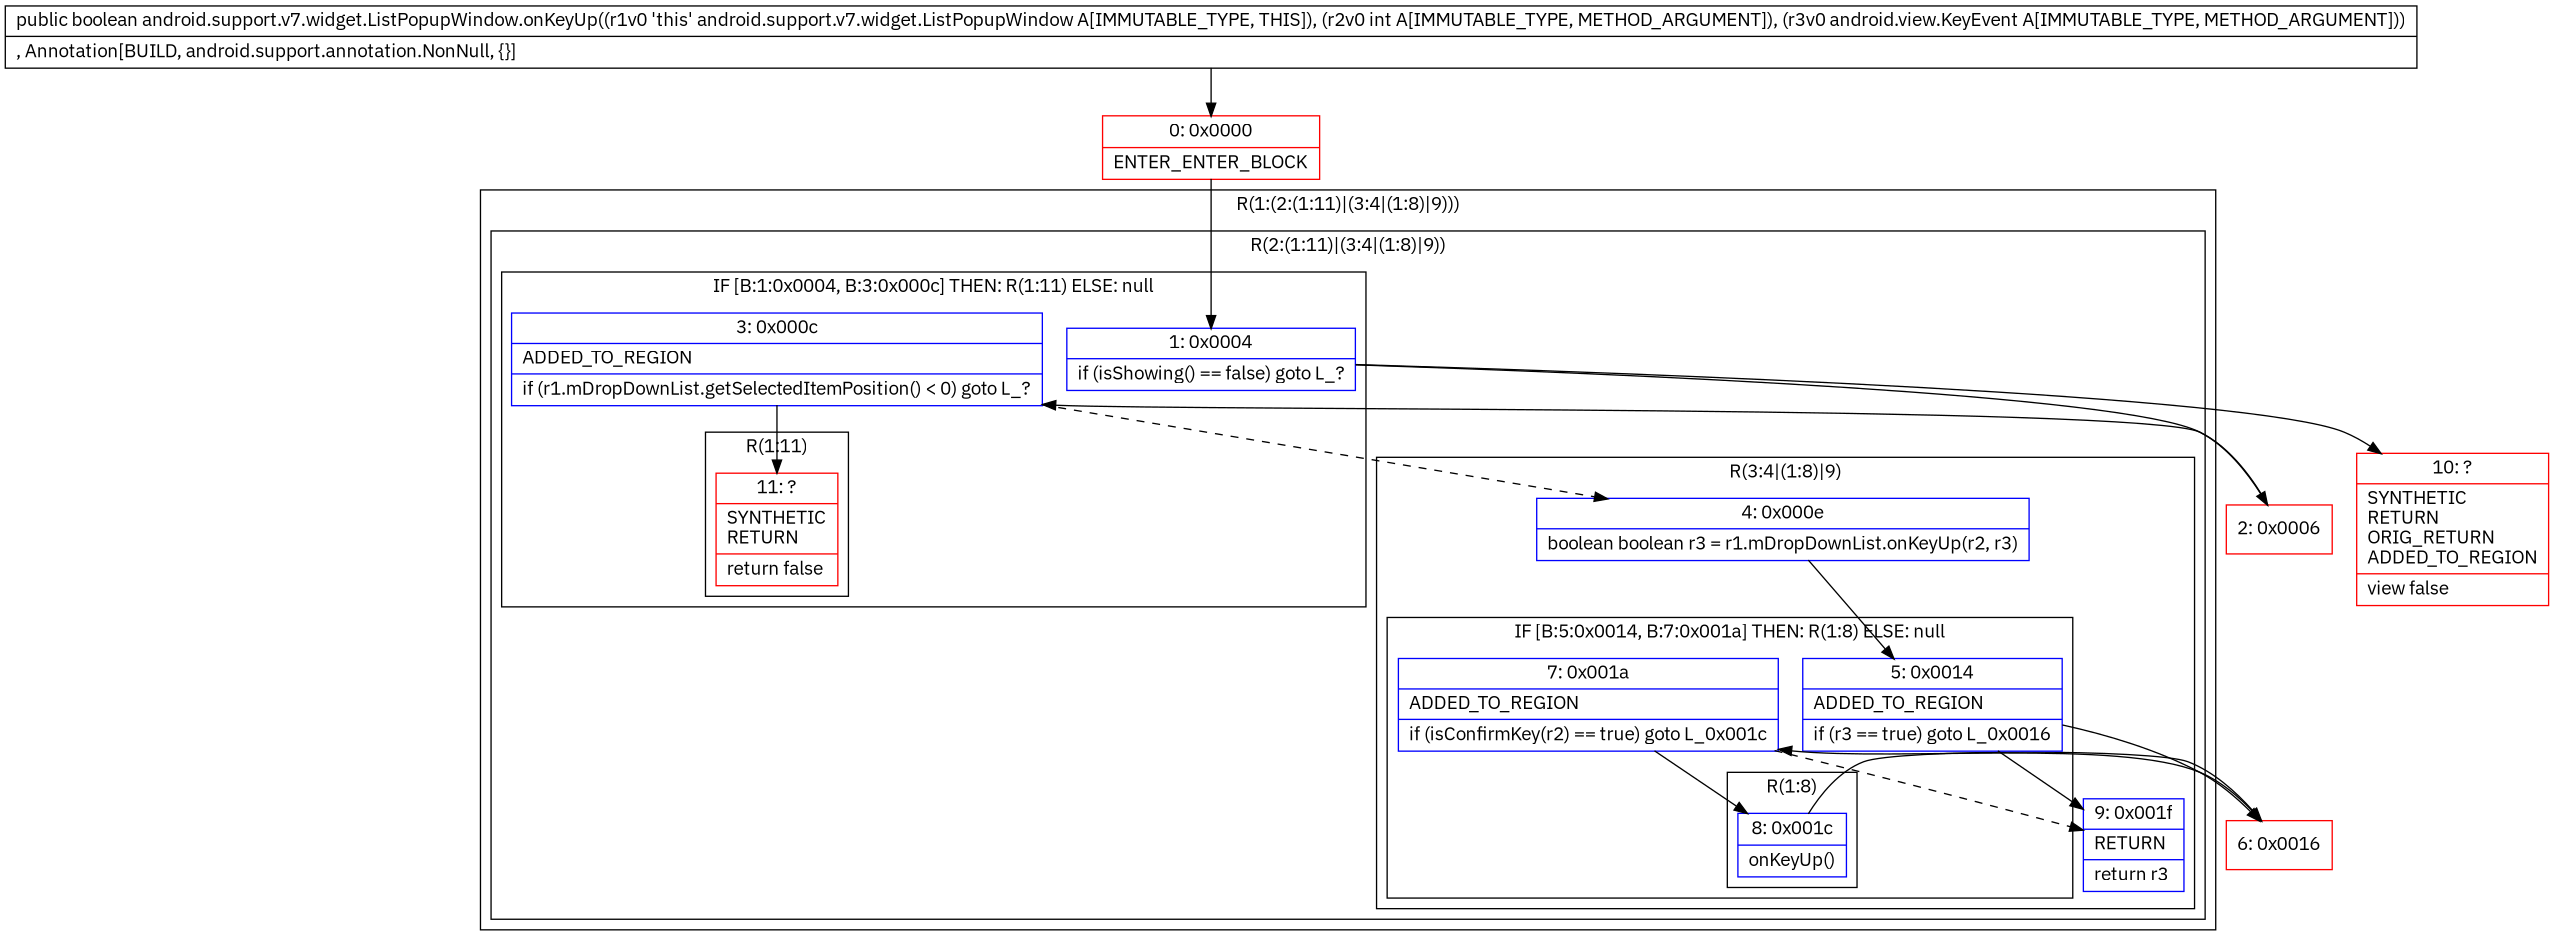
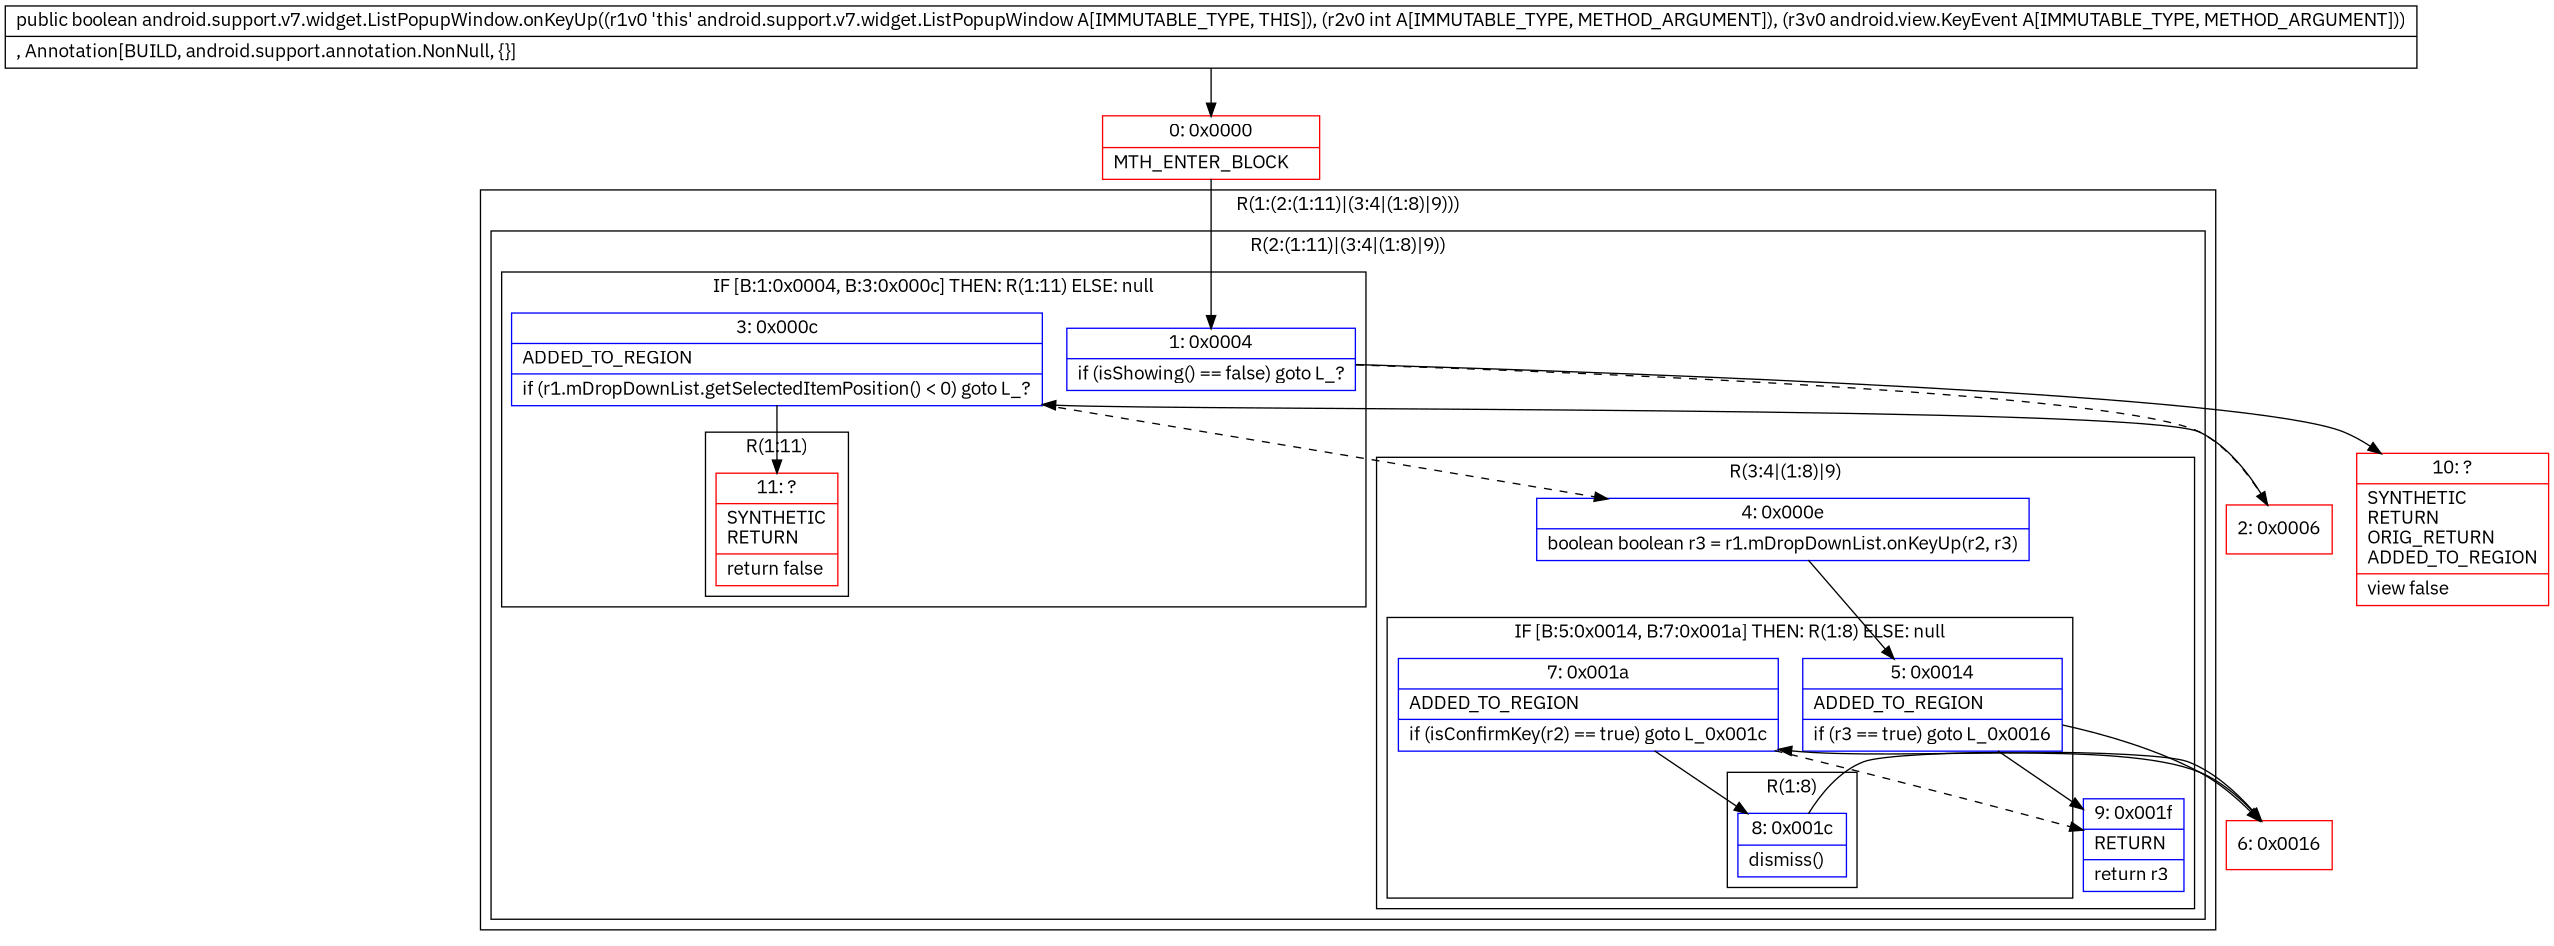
  digraph {
    fontname="IBM Plex Sans"
    node [color=blue fontname="IBM Plex Sans" shape=record]
    edge [fontname="IBM Plex Sans"]
    n1 [color=red label="{11\:\ ?|SYNTHETIC\lRETURN\l|return false\l}"]
    n2 [label="{1\:\ 0x0004|if (isShowing() == false) goto L_?\l}"]
    n3 [label="{3\:\ 0x000c|ADDED_TO_REGION\l|if (r1.mDropDownList.getSelectedItemPosition() \< 0) goto L_?\l}"]
-   n4 [label="{8\:\ 0x001c|onKeyUp()\l}"]
+   n4 [label="{8\:\ 0x001c|dismiss()\l}"]
    n5 [label="{5\:\ 0x0014|ADDED_TO_REGION\l|if (r3 == true) goto L_0x0016\l}"]
    n6 [label="{7\:\ 0x001a|ADDED_TO_REGION\l|if (isConfirmKey(r2) == true) goto L_0x001c\l}"]
    n7 [label="{4\:\ 0x000e|boolean boolean r3 = r1.mDropDownList.onKeyUp(r2, r3)\l}"]
    n8 [label="{9\:\ 0x001f|RETURN\l|return r3\l}"]
    n9 [color=red label="{2\:\ 0x0006}"]
    n10 [color=red label="{10\:\ ?|SYNTHETIC\lRETURN\lORIG_RETURN\lADDED_TO_REGION\l|view false\l}"]
    n11 [color=red label="{6\:\ 0x0016}"]
-   n12 [color=red label="{0\:\ 0x0000|ENTER_ENTER_BLOCK\l}"]
+   n12 [color=red label="{0\:\ 0x0000|MTH_ENTER_BLOCK\l}"]
    n13 [label="{public boolean android.support.v7.widget.ListPopupWindow.onKeyUp((r1v0 'this' android.support.v7.widget.ListPopupWindow A[IMMUTABLE_TYPE, THIS]), (r2v0 int A[IMMUTABLE_TYPE, METHOD_ARGUMENT]), (r3v0 android.view.KeyEvent A[IMMUTABLE_TYPE, METHOD_ARGUMENT]))  | , Annotation[BUILD, android.support.annotation.NonNull, \{\}]\l}" color=""]
    subgraph cluster_1 {
      label="R(1:(2:(1:11)|(3:4|(1:8)|9)))"
      subgraph cluster_2 {
        label="R(2:(1:11)|(3:4|(1:8)|9))"
        subgraph cluster_3 {
          label="IF [B:1:0x0004, B:3:0x000c] THEN: R(1:11) ELSE: null"
          n2
          n3
          subgraph cluster_4 {
            label="R(1:11)"
            n1
          }
        }
        subgraph cluster_5 {
          label="R(3:4|(1:8)|9)"
          n7
          n8
          subgraph cluster_6 {
            label="IF [B:5:0x0014, B:7:0x001a] THEN: R(1:8) ELSE: null"
            n5
            n6
            subgraph cluster_7 {
              label="R(1:8)"
              n4
            }
          }
        }
      }
    }
-   n2 -> n9 [style=solid]
+   n2 -> n9 [style=dashed]
    n2 -> n10
    n3 -> n1
    n3 -> n7 [style=dashed]
    n4 -> n11
    n5 -> n8 [style=solid]
    n5 -> n11
    n6 -> n4
    n6 -> n8 [style=dashed]
    n7 -> n5
    n9 -> n3
    n11 -> n6
    n12 -> n2
    n13 -> n12
  }
